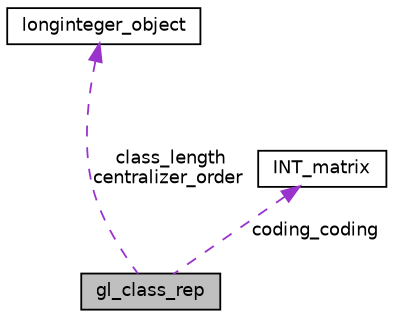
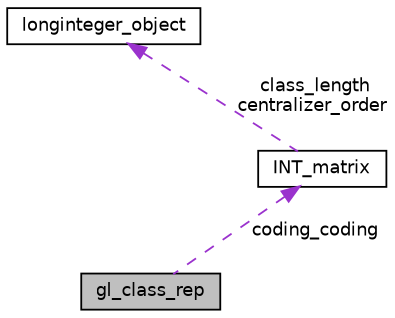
  digraph {
    node [color=black fillcolor=white fontname=Helvetica fontsize=10 shape=record style=filled]
    edge [color=darkorchid3 dir=back fontname=Helvetica fontsize=10 labelfontname=Helvetica labelfontsize=10 style=dashed]
    n1 [fillcolor=grey75 fontcolor=black height=0.2 label=gl_class_rep width=0.4]
    n2 [height=0.2 label=INT_matrix width=0.4]
    n3 [height=0.2 label=longinteger_object width=0.4]
    n2 -> n1 [label=" coding_coding"]
-   n3 -> n1 [label=" class_length\ncentralizer_order"]
+   n3 -> n2 [label=" class_length\ncentralizer_order"]
  }
